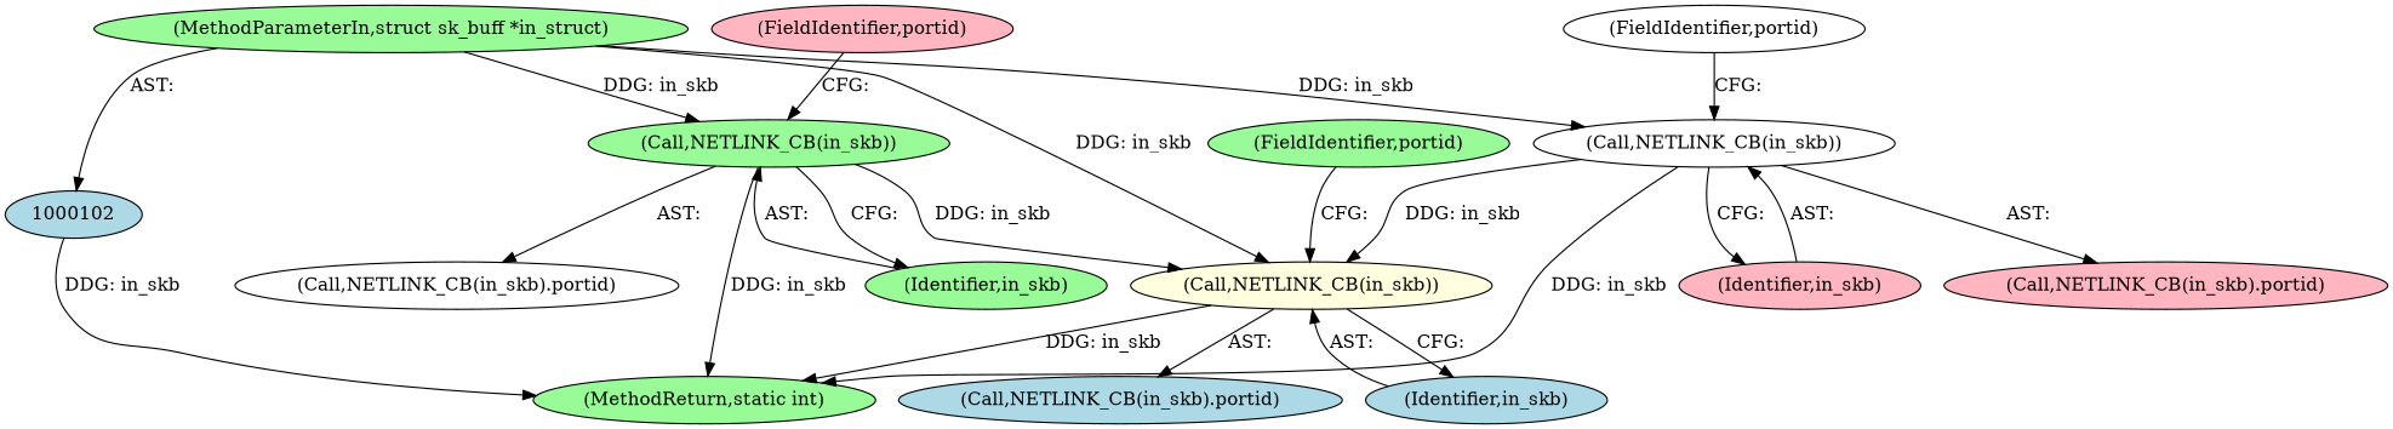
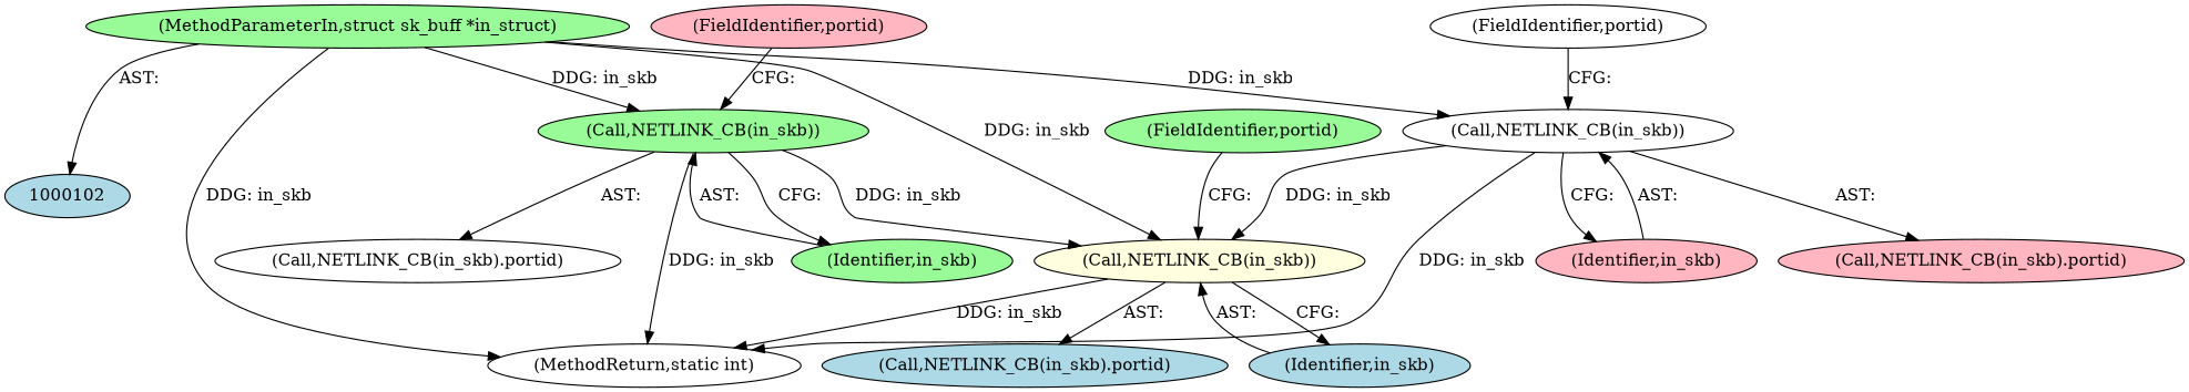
  digraph {
    node [fillcolor=palegreen style=filled]
    n1 [label="(MethodParameterIn,struct sk_buff *in_struct)"]
    n2 [fillcolor=white label="(Call,NETLINK_CB(in_skb))"]
    n3 [fillcolor=lightyellow label="(Call,NETLINK_CB(in_skb))"]
    n4 [label="(Call,NETLINK_CB(in_skb))"]
-   n5 [label="(MethodReturn,static int)"]
+   n5 [fillcolor=white label="(MethodReturn,static int)"]
    1000102 [fillcolor=lightblue]
    n7 [fillcolor=lightpink label="(Call,NETLINK_CB(in_skb).portid)"]
    n8 [fillcolor=lightpink label="(Identifier,in_skb)"]
    n9 [fillcolor=lightblue label="(Identifier,in_skb)"]
    n10 [fillcolor=lightblue label="(Call,NETLINK_CB(in_skb).portid)"]
    n11 [fillcolor=white label="(Call,NETLINK_CB(in_skb).portid)"]
    n12 [label="(Identifier,in_skb)"]
    n13 [label="(FieldIdentifier,portid)"]
    n14 [fillcolor=lightpink label="(FieldIdentifier,portid)"]
    n15 [fillcolor=white label="(FieldIdentifier,portid)"]
    n1 -> n2 [label="DDG: in_skb"]
    n1 -> n3 [label="DDG: in_skb"]
    n1 -> n4 [label="DDG: in_skb"]
-   1000102 -> n5 [label="DDG: in_skb"]
+   n1 -> n5 [label="DDG: in_skb"]
    n1 -> 1000102 [label="AST: "]
    n2 -> n3 [label="DDG: in_skb"]
    n2 -> n5 [label="DDG: in_skb"]
    n2 -> n7 [label="AST: "]
    n2 -> n8 [label="CFG: "]
    n3 -> n5 [label="DDG: in_skb"]
    n3 -> n9 [label="CFG: "]
    n3 -> n10 [label="AST: "]
    n4 -> n3 [label="DDG: in_skb"]
    n4 -> n5 [label="DDG: in_skb"]
    n4 -> n11 [label="AST: "]
    n4 -> n12 [label="CFG: "]
    n8 -> n2 [label="AST: "]
    n9 -> n3 [label="AST: "]
    n12 -> n4 [label="AST: "]
    n13 -> n3 [label="CFG: "]
    n14 -> n4 [label="CFG: "]
    n15 -> n2 [label="CFG: "]
  }
